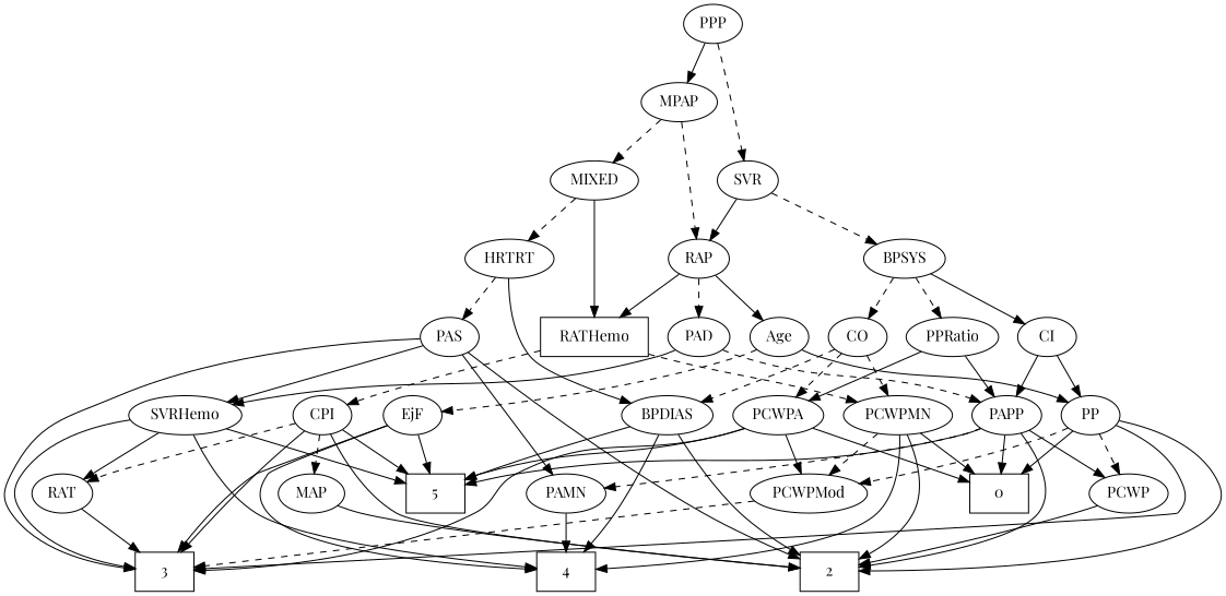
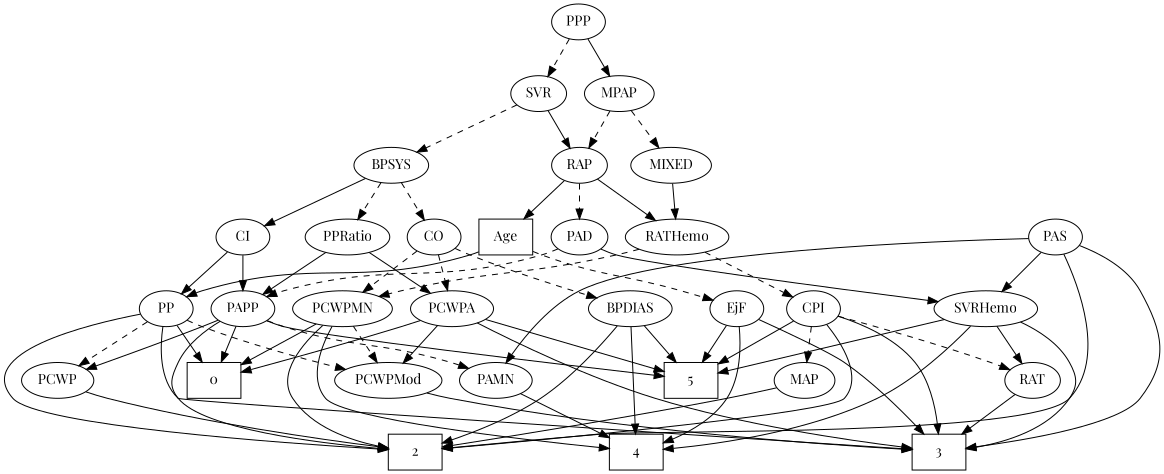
  strict digraph {
    fontname="Playfair Display"
    node [fontname="Playfair Display"]
    edge [fontname="Playfair Display" style=solid]
    n1 [height=0.5 label=0 shape=box width=0.75]
    2 [height=0.5 shape=box width=0.75]
    3 [height=0.5 shape=box width=0.75]
    4 [height=0.5 shape=box width=0.75]
    5 [height=0.5 shape=box width=0.75]
-   Age [height=0.5 width=0.75]
+   Age [height=0.5 width=0.75 shape=box]
    EjF [height=0.5 width=0.75]
    PP [height=0.5 width=0.75]
    PCWPMod [height=0.5 width=1.4443]
    PCWP [height=0.5 width=0.97491]
    RAP [height=0.5 width=0.77632]
    PAD [height=0.5 width=0.79437]
-   RATHemo [height=0.5 width=1.3721 shape=box]
+   RATHemo [height=0.5 width=1.3721]
    SVRHemo [height=0.5 width=1.3902]
    PAPP [height=0.5 width=0.88464]
    PCWPMN [height=0.5 width=1.3902]
    CPI [height=0.5 width=0.75]
    RAT [height=0.5 width=0.75827]
    PAMN [height=0.5 width=1.011]
    MAP [height=0.5 width=0.84854]
    MIXED [height=0.5 width=1.1193]
-   HRTRT [height=0.5 width=1.1013]
    BPDIAS [height=0.5 width=1.1735]
    PAS [height=0.5 width=0.75]
    MPAP [height=0.5 width=0.97491]
    BPSYS [height=0.5 width=1.0471]
    CO [height=0.5 width=0.75]
    PPRatio [height=0.5 width=1.1013]
    CI [height=0.5 width=0.75]
    PCWPA [height=0.5 width=1.1555]
    SVR [height=0.5 width=0.77632]
    PPP [height=0.5 width=0.75]
    Age -> EjF [style=dashed]
    Age -> PP
    EjF -> 3
    EjF -> 4
    EjF -> 5
    PP -> n1
    PP -> 2
    PP -> 3
    PP -> PCWPMod [style=dashed]
    PP -> PCWP [style=dashed]
-   PCWPMod -> 3 [style=dashed]
+   PCWPMod -> 3
    PCWP -> 2
    RAP -> Age
    RAP -> PAD [style=dashed]
    RAP -> RATHemo
    PAD -> SVRHemo
    PAD -> PAPP [style=dashed]
    RATHemo -> PCWPMN [style=dashed]
    RATHemo -> CPI [style=dashed]
    SVRHemo -> 3
    SVRHemo -> 4
    SVRHemo -> 5
    SVRHemo -> RAT
    PAPP -> n1
    PAPP -> 2
    PAPP -> 5
    PAPP -> PCWP
    PAPP -> PAMN [style=dashed]
    PCWPMN -> n1
    PCWPMN -> 2
    PCWPMN -> 4
    PCWPMN -> PCWPMod [style=dashed]
    CPI -> 2
    CPI -> 3
    CPI -> 5
    CPI -> RAT [style=dashed]
    CPI -> MAP [style=dashed]
    RAT -> 3
    PAMN -> 4
    MAP -> 2
    MIXED -> RATHemo
-   MIXED -> HRTRT [style=dashed]
-   HRTRT -> BPDIAS
-   HRTRT -> PAS [style=dashed]
    BPDIAS -> 2
    BPDIAS -> 4
    BPDIAS -> 5
    PAS -> 2
    PAS -> 3
    PAS -> SVRHemo
    PAS -> PAMN
    MPAP -> RAP [style=dashed]
    MPAP -> MIXED [style=dashed]
    BPSYS -> CO [style=dashed]
    BPSYS -> PPRatio [style=dashed]
    BPSYS -> CI
    CO -> PCWPMN [style=dashed]
    CO -> BPDIAS [style=dashed]
    CO -> PCWPA [style=dashed]
    PPRatio -> PAPP
    PPRatio -> PCWPA
    CI -> PP
    CI -> PAPP
    PCWPA -> n1
    PCWPA -> 3
    PCWPA -> 5
    PCWPA -> PCWPMod
    SVR -> RAP
    SVR -> BPSYS [style=dashed]
    PPP -> MPAP
    PPP -> SVR [style=dashed]
  }
